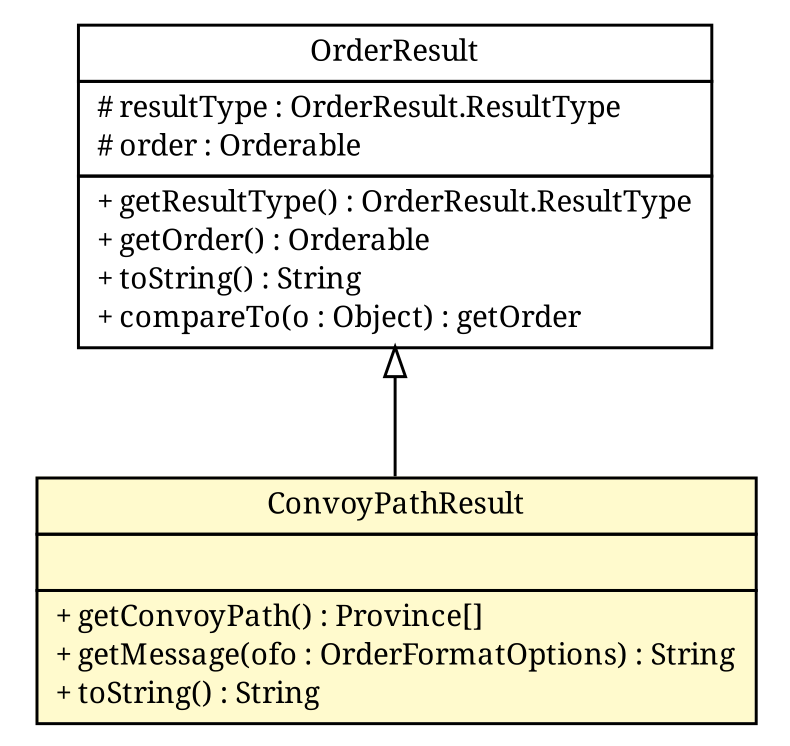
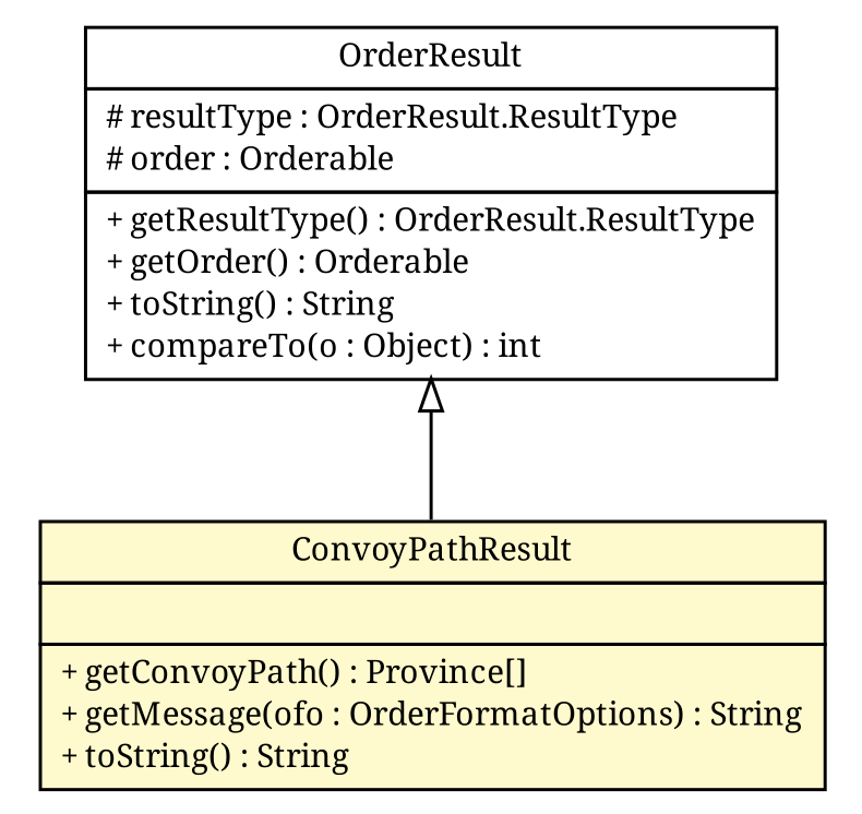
  digraph {
    nodesep=0.25
    ranksep=0.5
    fontname="Noto Serif"
    node [fontcolor=black fontname="Noto Serif" fontsize=10.0 shape=plaintext]
    n1 [label=<<table title="dip.order.result.ConvoyPathResult" border="0" cellborder="1" cellspacing="0" cellpadding="2" port="p" bgcolor="lemonChiffon" href="./ConvoyPathResult.html"> 		<tr><td><table border="0" cellspacing="0" cellpadding="1"> <tr><td align="center" balign="center"> ConvoyPathResult </td></tr> 		</table></td></tr> 		<tr><td><table border="0" cellspacing="0" cellpadding="1"> <tr><td align="left" balign="left">  </td></tr> 		</table></td></tr> 		<tr><td><table border="0" cellspacing="0" cellpadding="1"> <tr><td align="left" balign="left"> + getConvoyPath() : Province[] </td></tr> <tr><td align="left" balign="left"> + getMessage(ofo : OrderFormatOptions) : String </td></tr> <tr><td align="left" balign="left"> + toString() : String </td></tr> 		</table></td></tr> 		</table>>]
-   n2 [label=<<table title="dip.order.result.OrderResult" border="0" cellborder="1" cellspacing="0" cellpadding="2" port="p" href="./OrderResult.html"> 		<tr><td><table border="0" cellspacing="0" cellpadding="1"> <tr><td align="center" balign="center"> OrderResult </td></tr> 		</table></td></tr> 		<tr><td><table border="0" cellspacing="0" cellpadding="1"> <tr><td align="left" balign="left"> # resultType : OrderResult.ResultType </td></tr> <tr><td align="left" balign="left"> # order : Orderable </td></tr> 		</table></td></tr> 		<tr><td><table border="0" cellspacing="0" cellpadding="1"> <tr><td align="left" balign="left"> + getResultType() : OrderResult.ResultType </td></tr> <tr><td align="left" balign="left"> + getOrder() : Orderable </td></tr> <tr><td align="left" balign="left"> + toString() : String </td></tr> <tr><td align="left" balign="left"> + compareTo(o : Object) : getOrder </td></tr> 		</table></td></tr> 		</table>>]
+   n2 [label=<<table title="dip.order.result.OrderResult" border="0" cellborder="1" cellspacing="0" cellpadding="2" port="p" href="./OrderResult.html"> 		<tr><td><table border="0" cellspacing="0" cellpadding="1"> <tr><td align="center" balign="center"> OrderResult </td></tr> 		</table></td></tr> 		<tr><td><table border="0" cellspacing="0" cellpadding="1"> <tr><td align="left" balign="left"> # resultType : OrderResult.ResultType </td></tr> <tr><td align="left" balign="left"> # order : Orderable </td></tr> 		</table></td></tr> 		<tr><td><table border="0" cellspacing="0" cellpadding="1"> <tr><td align="left" balign="left"> + getResultType() : OrderResult.ResultType </td></tr> <tr><td align="left" balign="left"> + getOrder() : Orderable </td></tr> <tr><td align="left" balign="left"> + toString() : String </td></tr> <tr><td align="left" balign="left"> + compareTo(o : Object) : int </td></tr> 		</table></td></tr> 		</table>>]
    n2 -> n1 [arrowtail=empty dir=back fontname="Noto Serif" fontsize=10 headport=p labelfontname=Helvetica labelfontsize=10 tailport=p]
  }
